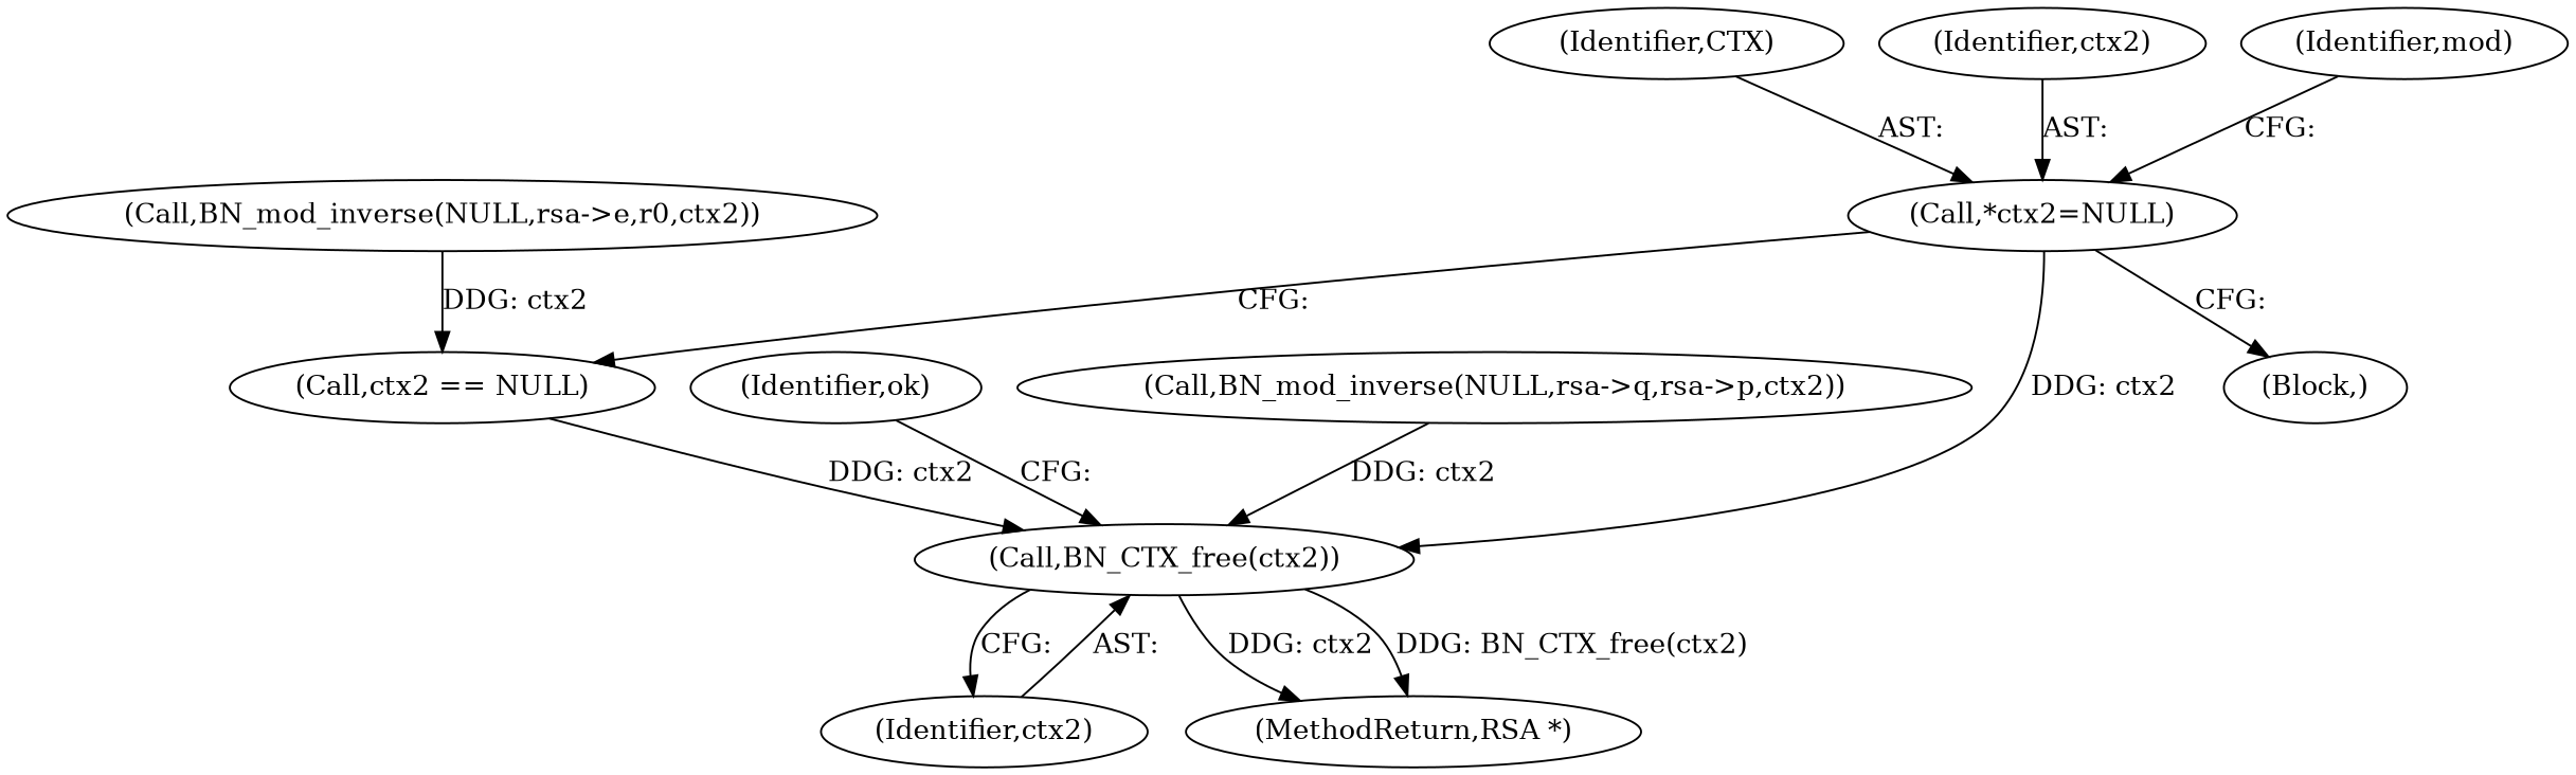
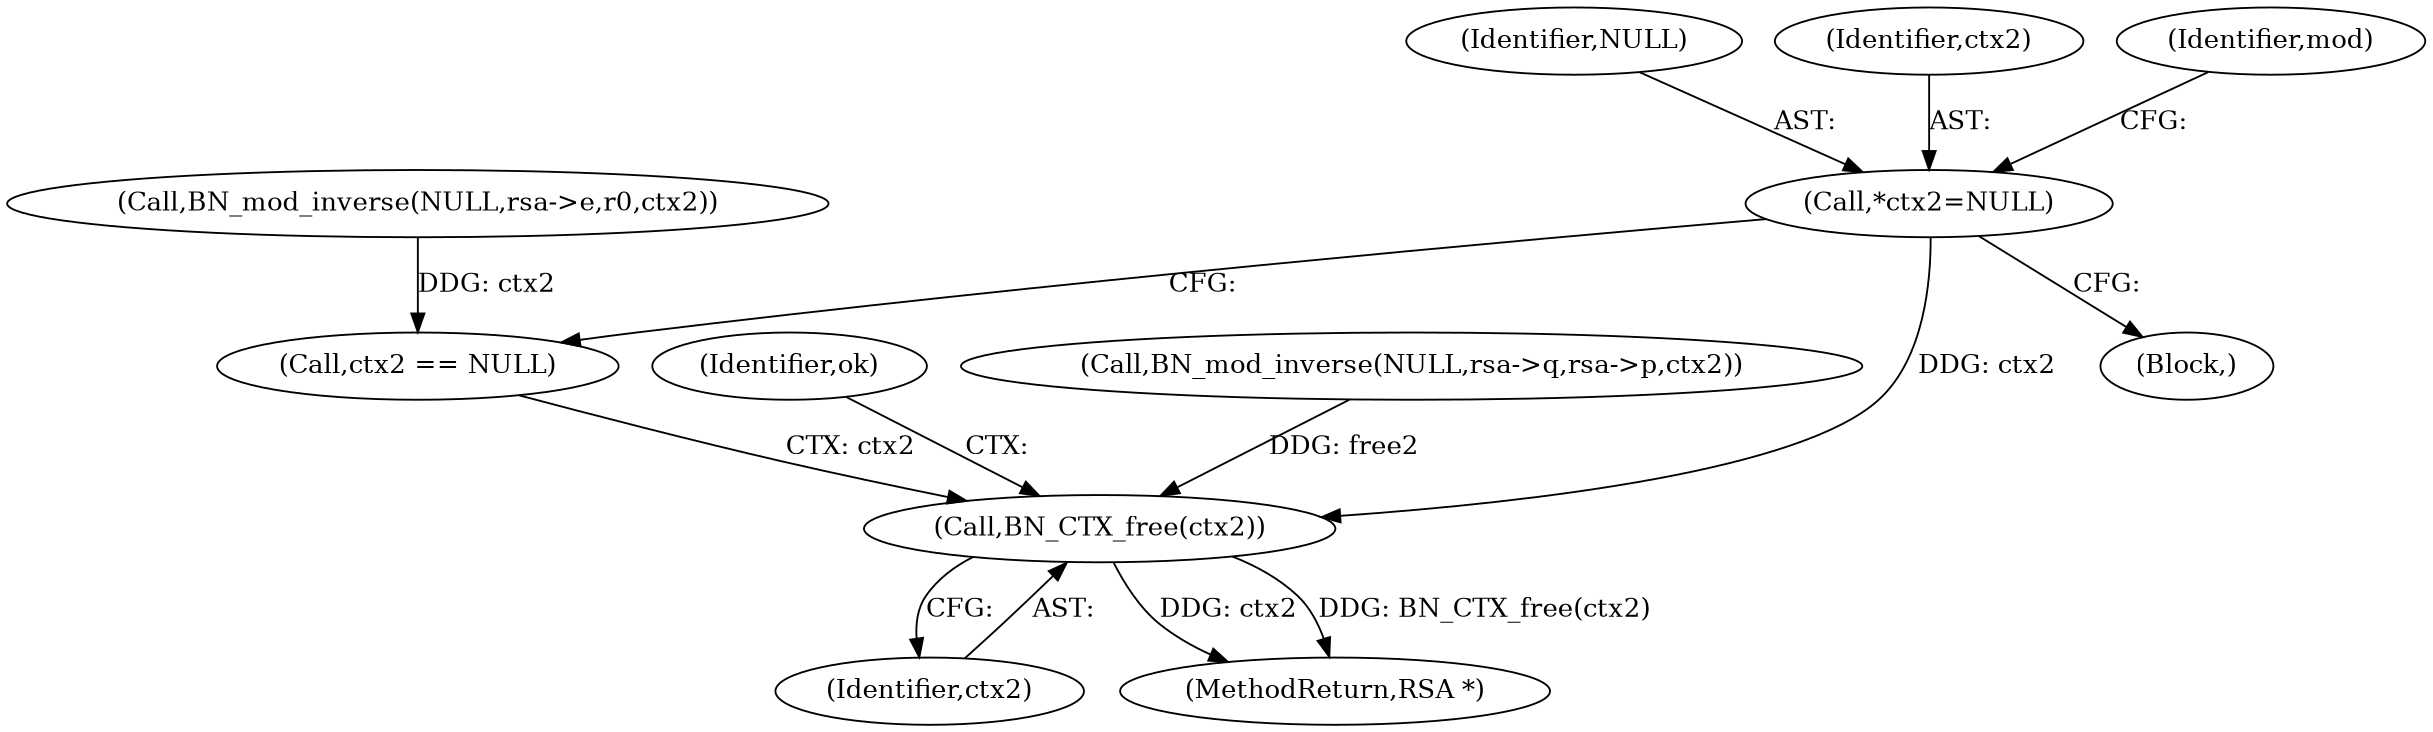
  digraph {
    n1 [label="(Call,*ctx2=NULL)"]
    n2 [label="(Call,BN_CTX_free(ctx2))"]
    n3 [label="(Block,)"]
    n4 [label="(Call,ctx2 == NULL)"]
    n5 [label="(Identifier,ctx2)"]
    n6 [label="(MethodReturn,RSA *)"]
-   n7 [label="(Identifier,CTX)"]
+   n7 [label="(Identifier,NULL)"]
    n8 [label="(Identifier,ok)"]
    n9 [label="(Call,BN_mod_inverse(NULL,rsa->q,rsa->p,ctx2))"]
    n10 [label="(Identifier,ctx2)"]
    n11 [label="(Identifier,mod)"]
    n12 [label="(Call,BN_mod_inverse(NULL,rsa->e,r0,ctx2))"]
    n1 -> n2 [label="DDG: ctx2"]
    n1 -> n3 [label="CFG: "]
    n1 -> n4 [label="CFG: "]
    n2 -> n5 [label="CFG: "]
    n2 -> n6 [label="DDG: ctx2"]
    n2 -> n6 [label="DDG: BN_CTX_free(ctx2)"]
-   n4 -> n2 [label="DDG: ctx2"]
+   n4 -> n2 [label="CTX: ctx2"]
    n5 -> n2 [label="AST: "]
    n7 -> n1 [label="AST: "]
-   n8 -> n2 [label="CFG: "]
-   n9 -> n2 [label="DDG: ctx2"]
+   n8 -> n2 [label="CTX: "]
+   n9 -> n2 [label="DDG: free2"]
    n10 -> n1 [label="AST: "]
    n11 -> n1 [label="CFG: "]
    n12 -> n4 [label="DDG: ctx2"]
  }
